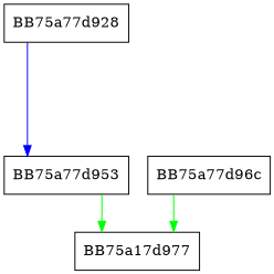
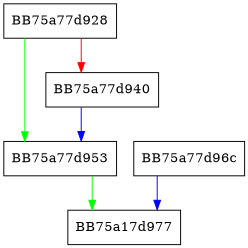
  digraph {
    splines=ortho
    node [shape=box]
    edge [color=green]
    BB75a77d928
    BB75a77d953
+   BB75a77d940
    n4 [label=BB75a17d977]
    BB75a77d96c
-   BB75a77d928 -> BB75a77d953 [color=blue]
+   BB75a77d928 -> BB75a77d953
+   BB75a77d928 -> BB75a77d940 [color=red]
    BB75a77d953 -> n4
-   BB75a77d96c -> n4
+   BB75a77d940 -> BB75a77d953 [color=blue]
+   BB75a77d96c -> n4 [color=blue]
  }
